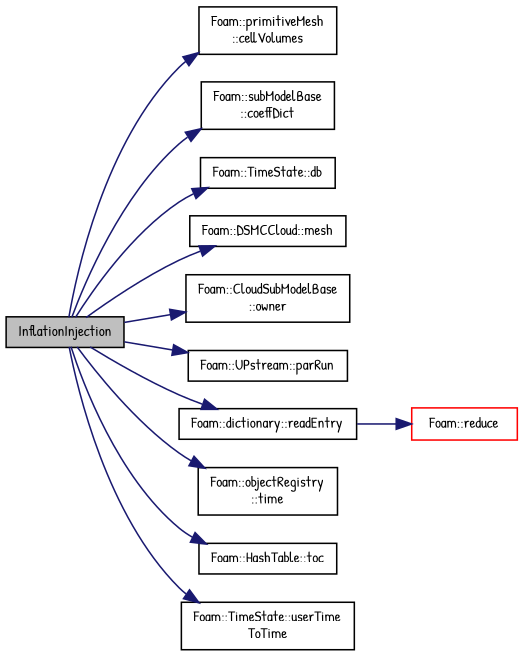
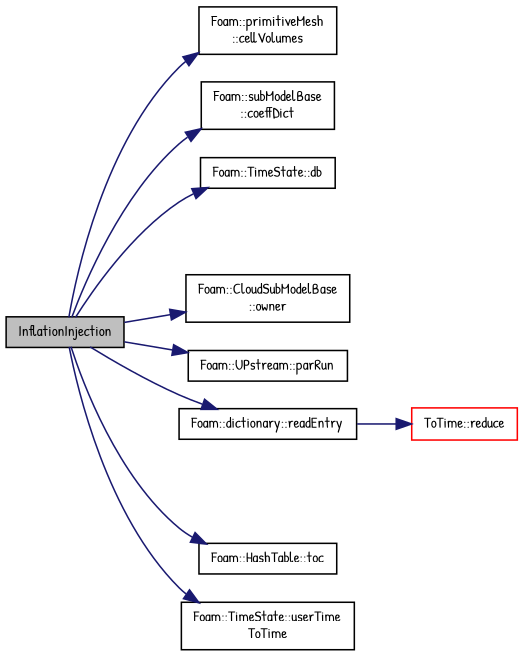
  digraph {
    fontname="Patrick Hand"
    rankdir=LR
    node [color=black fontname="Patrick Hand" fontsize=10 shape=record]
    edge [color=midnightblue fontname="Patrick Hand" fontsize=10 labelfontname=Helvetica labelfontsize=10 style=solid]
    n1 [fillcolor=grey75 fontcolor=black height=0.2 label=InflationInjection style=filled width=0.4]
    n2 [height=0.2 label="Foam::primitiveMesh\l::cellVolumes" width=0.4]
    n3 [height=0.2 label="Foam::subModelBase\l::coeffDict" width=0.4]
    n4 [height=0.2 label="Foam::TimeState::db" width=0.4]
-   n5 [height=0.2 label="Foam::DSMCCloud::mesh" width=0.4]
    n6 [height=0.2 label="Foam::CloudSubModelBase\l::owner" width=0.4]
    n7 [height=0.2 label="Foam::UPstream::parRun" width=0.4]
    n8 [height=0.2 label="Foam::dictionary::readEntry" width=0.4]
-   n9 [height=0.2 label="Foam::objectRegistry\l::time" width=0.4]
    n10 [height=0.2 label="Foam::HashTable::toc" width=0.4]
    n11 [height=0.2 label="Foam::TimeState::userTime\lToTime" width=0.4]
-   n12 [color=red height=0.2 label="Foam::reduce" width=0.4]
+   n12 [color=red height=0.2 label="ToTime::reduce" width=0.4]
    n1 -> n2
    n1 -> n3
    n1 -> n4
-   n1 -> n5
    n1 -> n6
    n1 -> n7
    n1 -> n8
-   n1 -> n9
    n1 -> n10
    n1 -> n11
    n8 -> n12
  }
